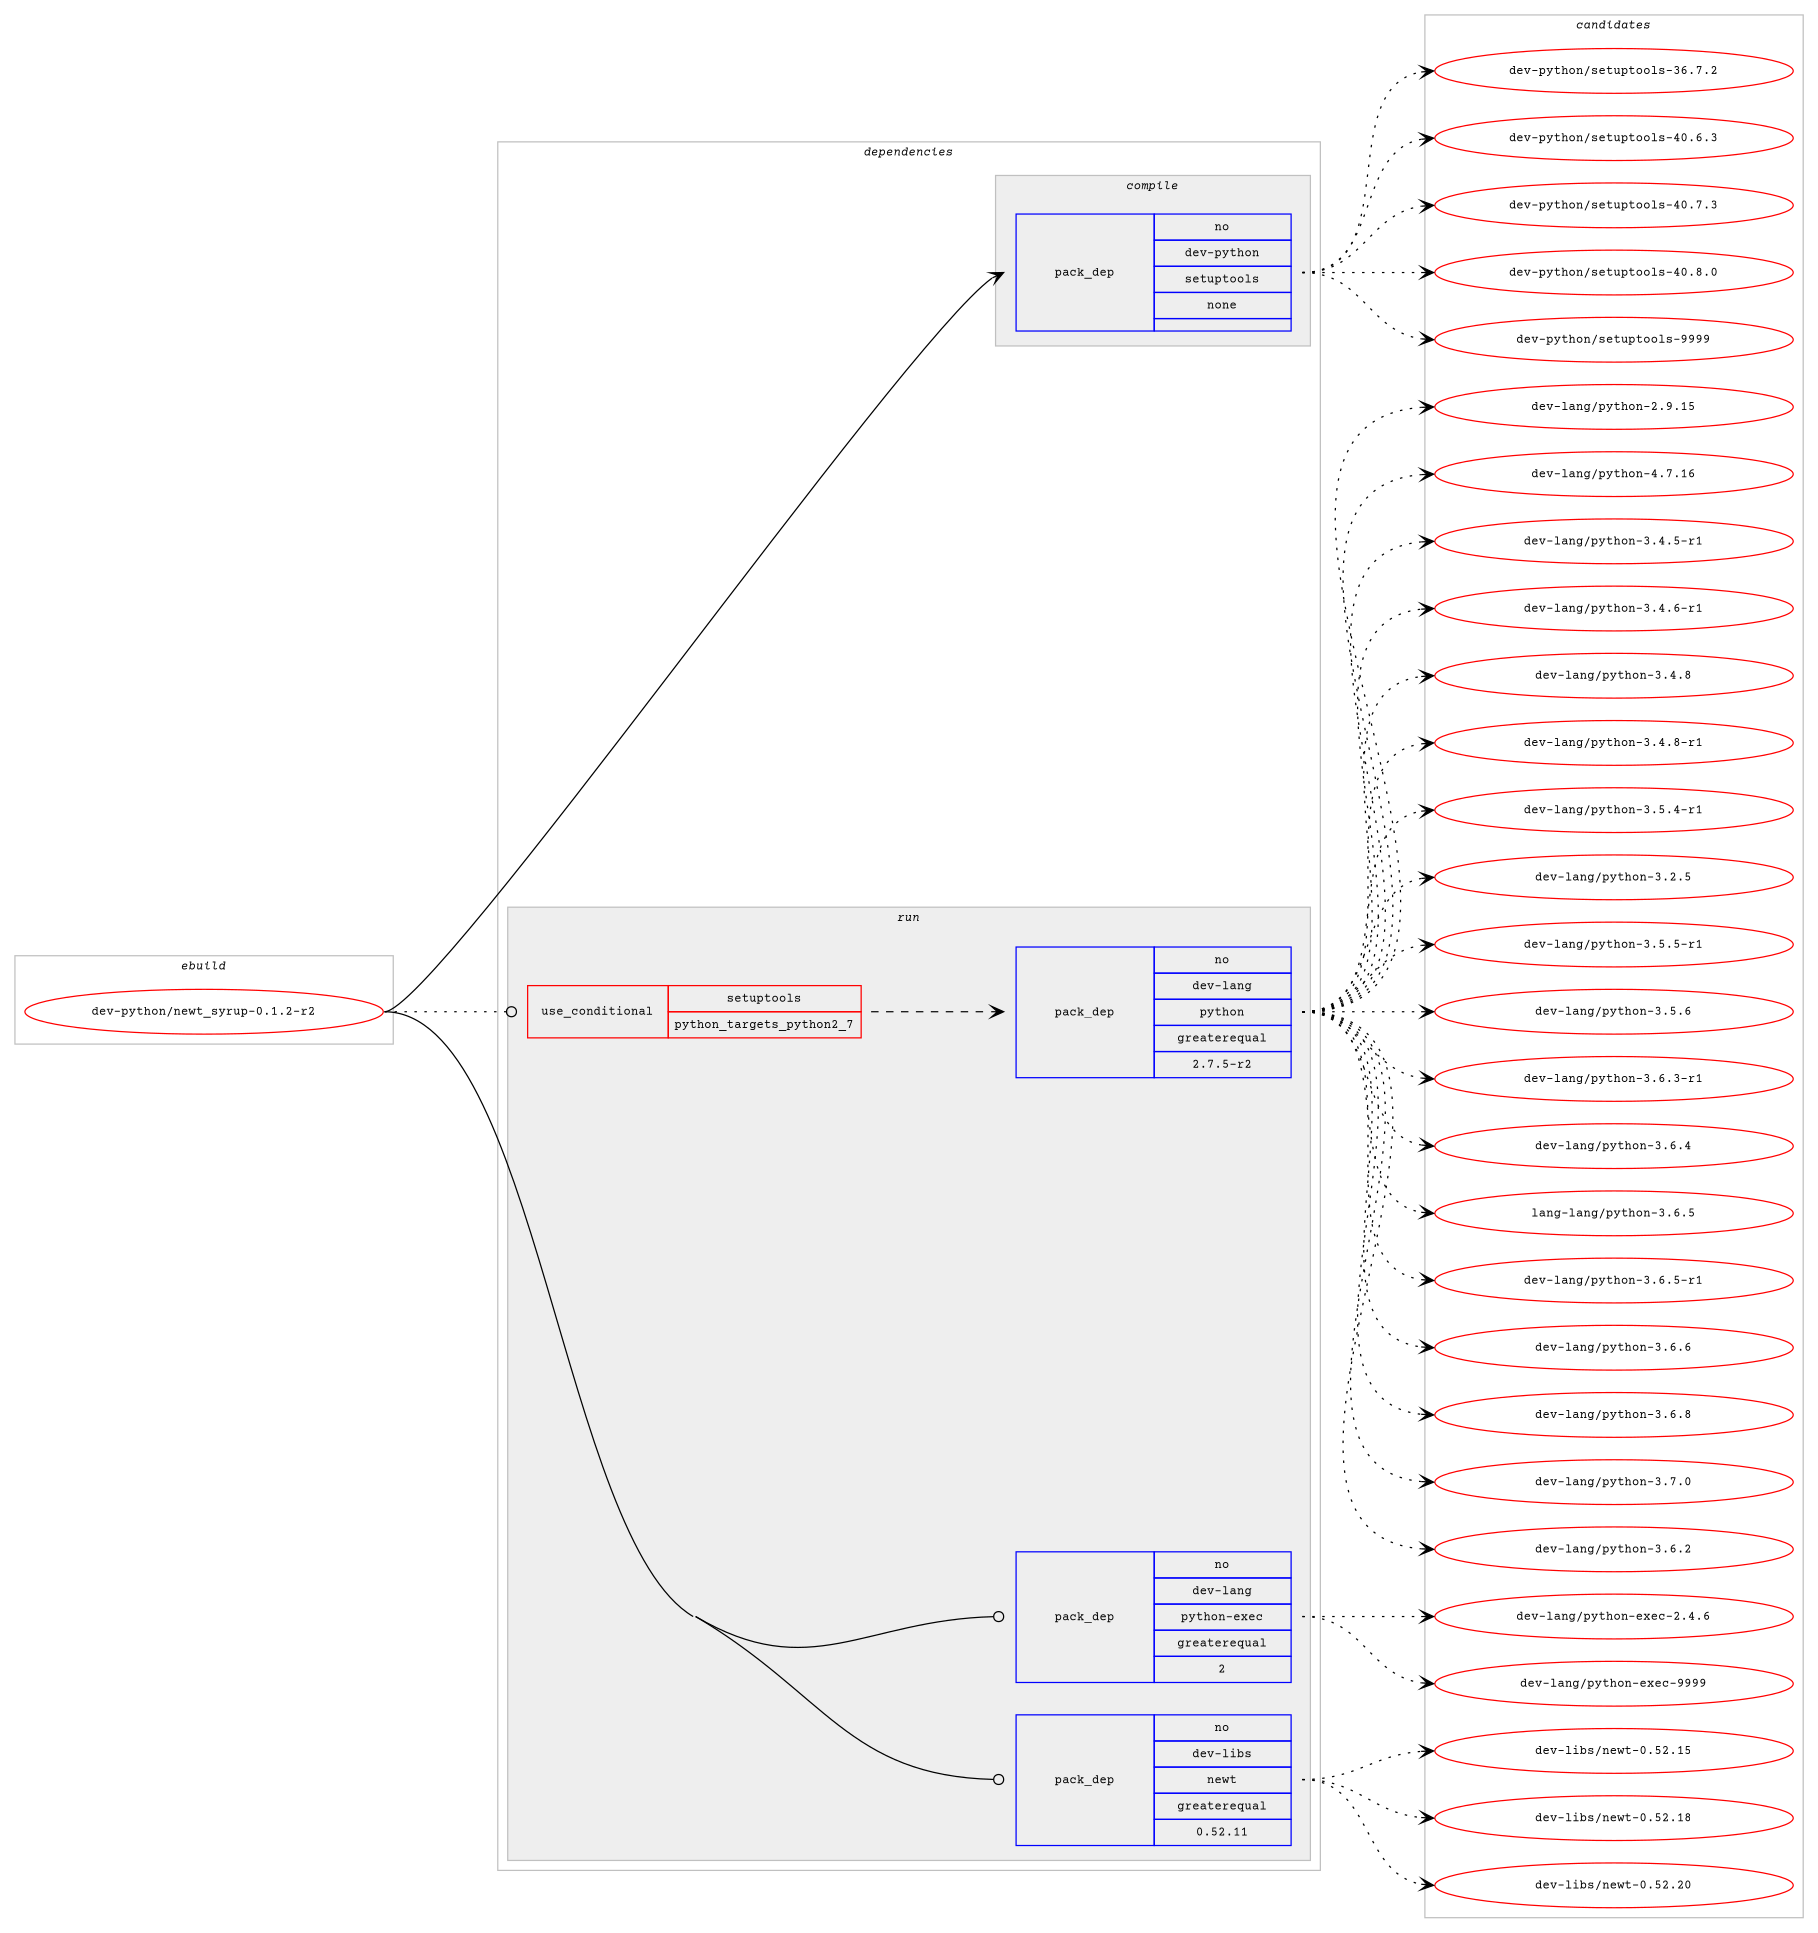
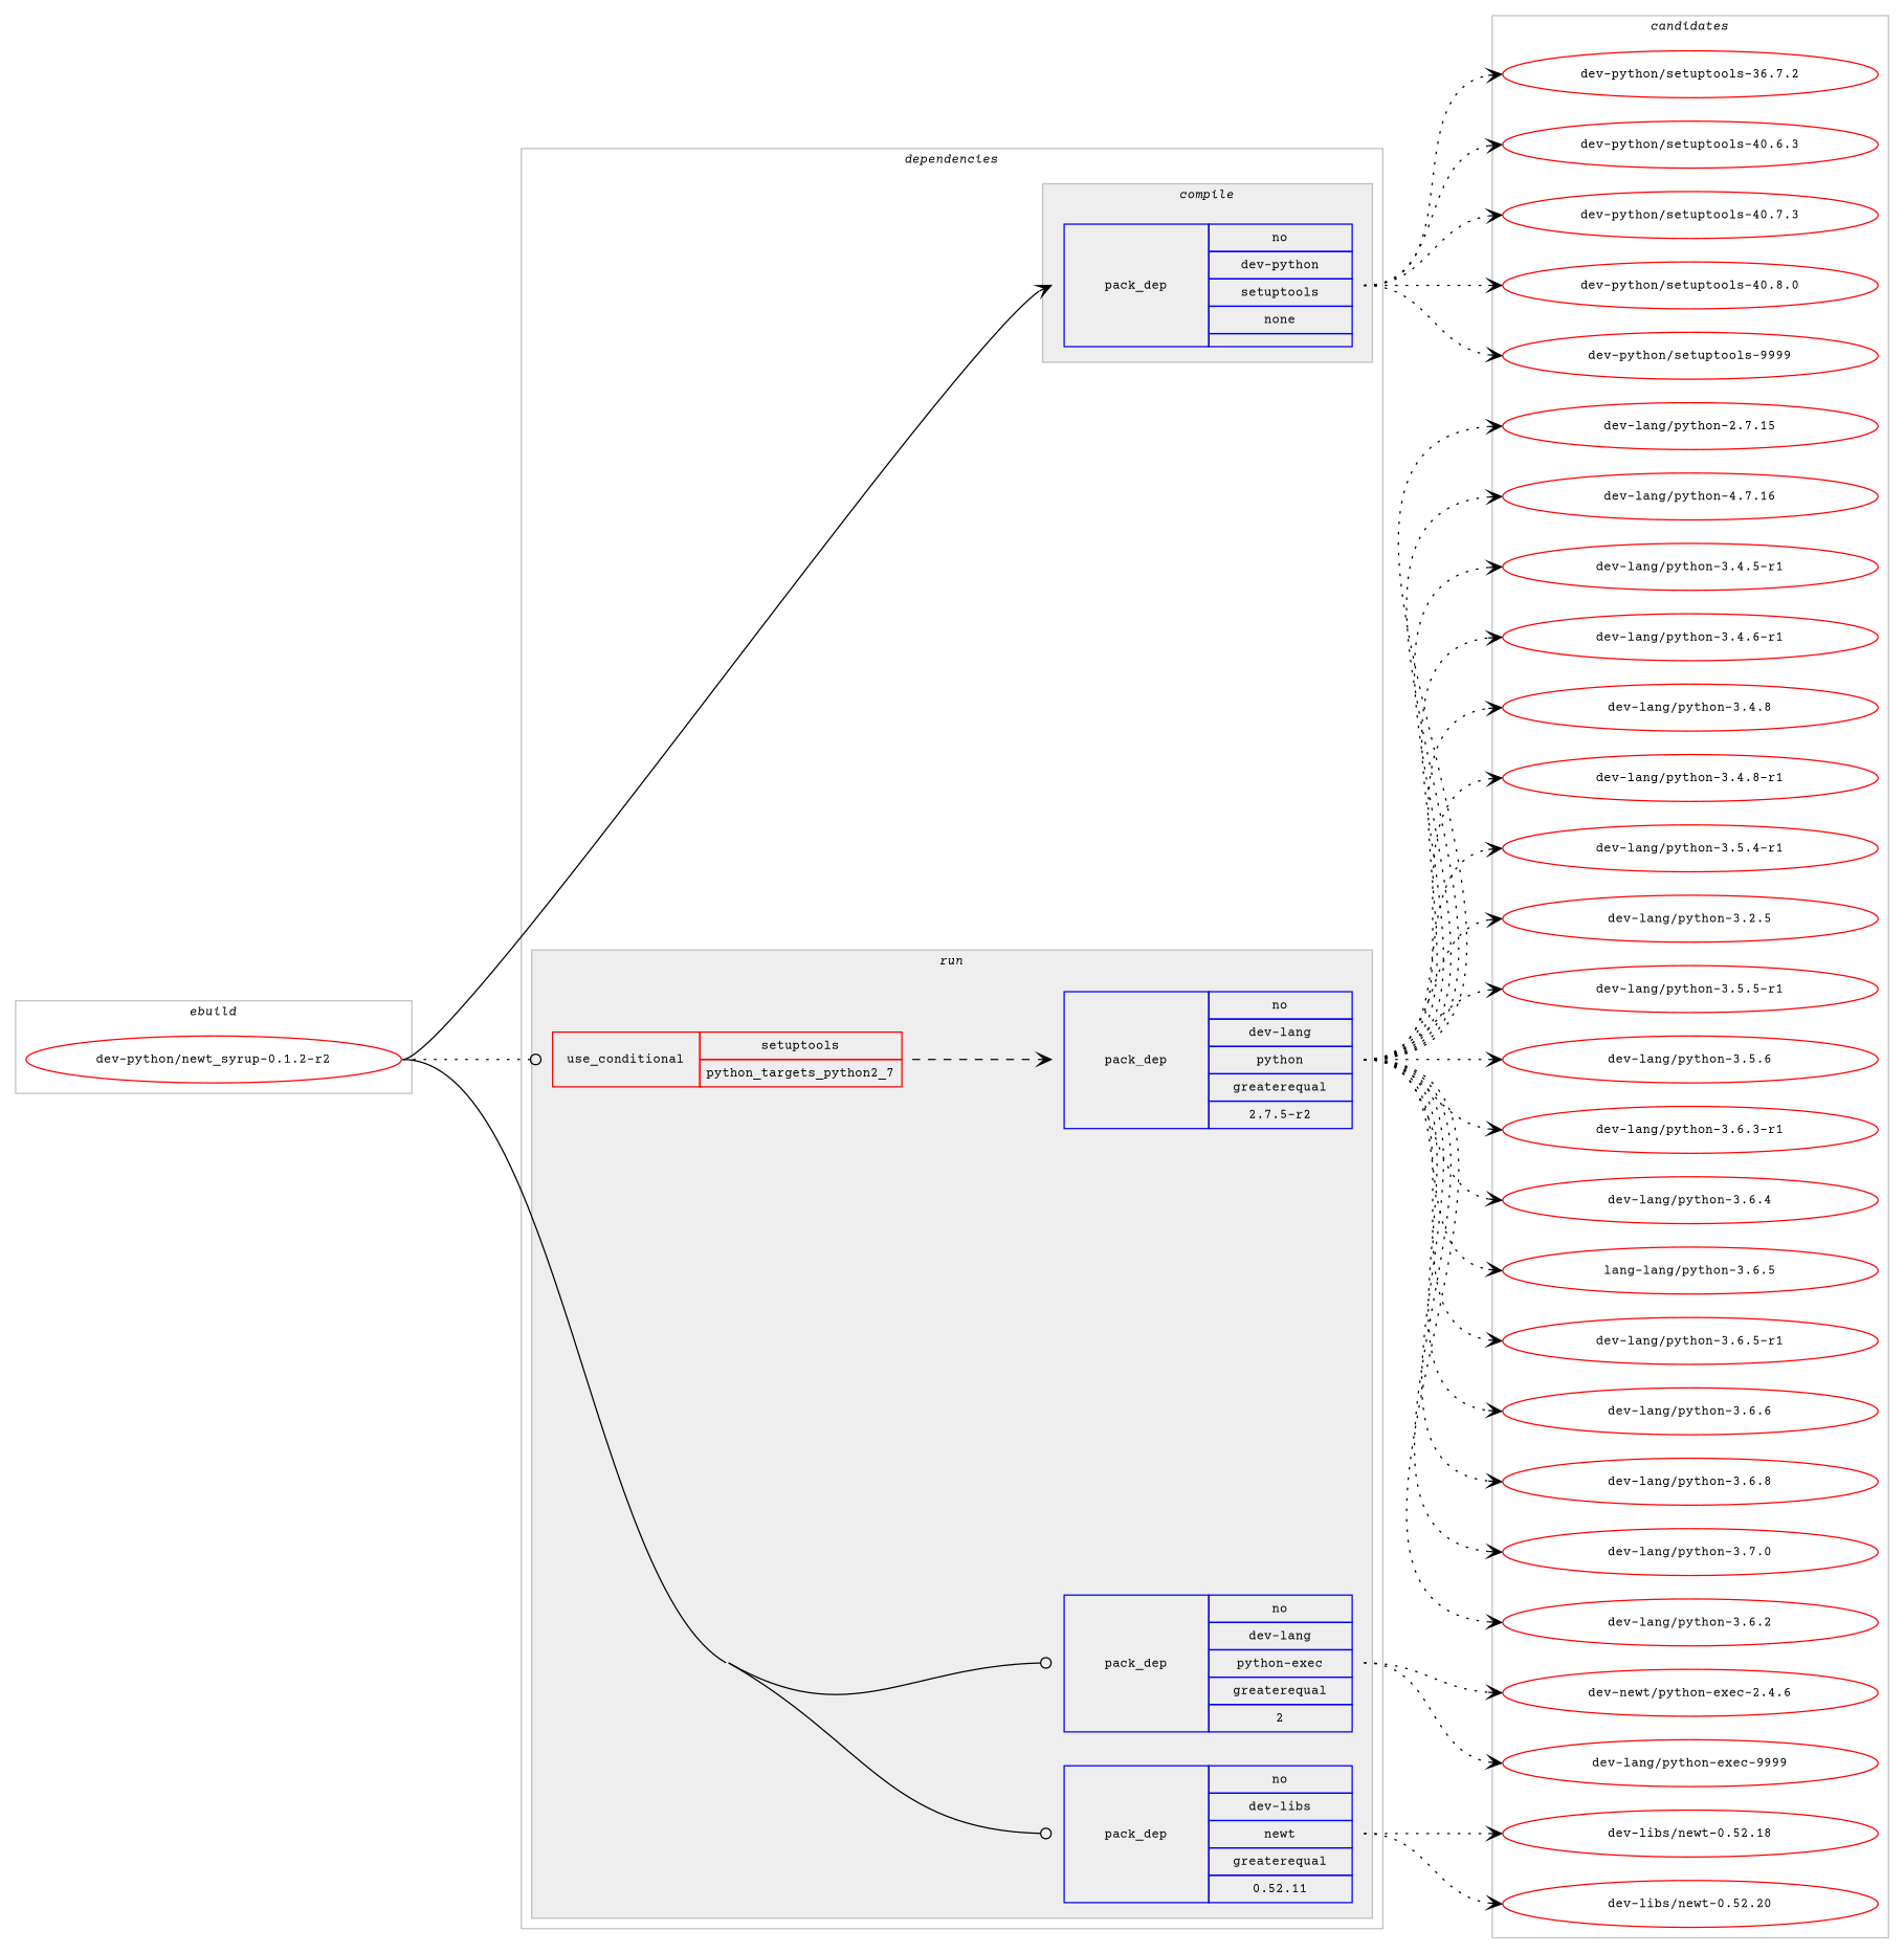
  digraph {
    compound=true
    concentrate=true
    fontname="Courier Prime"
    fontsize=10
    newrank=true
    rankdir=LR
    ranksep=1.5
    node [color=red fontname="Courier Prime" fontsize=10]
    edge [arrowhead=vee fontname="Courier Prime" headport=w style=dotted tailport=e weight=100]
    n1 [label="dev-python/newt_syrup-0.1.2-r2" width=4]
    n2 [color=blue label=<<TABLE BORDER="0" CELLBORDER="1" CELLSPACING="0" CELLPADDING="4" WIDTH="220"><TR><TD ROWSPAN="6" CELLPADDING="30">pack_dep</TD></TR><TR><TD WIDTH="110">no</TD></TR><TR><TD>dev-python</TD></TR><TR><TD>setuptools</TD></TR><TR><TD>none</TD></TR><TR><TD></TD></TR></TABLE>> shape=none]
    n3 [color=blue label=<<TABLE BORDER="0" CELLBORDER="1" CELLSPACING="0" CELLPADDING="4" WIDTH="220"><TR><TD ROWSPAN="6" CELLPADDING="30">pack_dep</TD></TR><TR><TD WIDTH="110">no</TD></TR><TR><TD>dev-lang</TD></TR><TR><TD>python</TD></TR><TR><TD>greaterequal</TD></TR><TR><TD>2.7.5-r2</TD></TR></TABLE>> shape=none]
    n4 [label=<<TABLE BORDER="0" CELLBORDER="1" CELLSPACING="0" CELLPADDING="4"><TR><TD ROWSPAN="3" CELLPADDING="10">use_conditional</TD></TR><TR><TD>setuptools</TD></TR><TR><TD>python_targets_python2_7</TD></TR></TABLE>> shape=none]
    n5 [color=blue label=<<TABLE BORDER="0" CELLBORDER="1" CELLSPACING="0" CELLPADDING="4" WIDTH="220"><TR><TD ROWSPAN="6" CELLPADDING="30">pack_dep</TD></TR><TR><TD WIDTH="110">no</TD></TR><TR><TD>dev-lang</TD></TR><TR><TD>python-exec</TD></TR><TR><TD>greaterequal</TD></TR><TR><TD>2</TD></TR></TABLE>> shape=none]
    n6 [color=blue label=<<TABLE BORDER="0" CELLBORDER="1" CELLSPACING="0" CELLPADDING="4" WIDTH="220"><TR><TD ROWSPAN="6" CELLPADDING="30">pack_dep</TD></TR><TR><TD WIDTH="110">no</TD></TR><TR><TD>dev-libs</TD></TR><TR><TD>newt</TD></TR><TR><TD>greaterequal</TD></TR><TR><TD>0.52.11</TD></TR></TABLE>> shape=none]
    n7 [label="dev-python/setuptools-36.7.2" width=4]
    n8 [label="dev-python/setuptools-40.6.3" width=4]
    n9 [label="dev-python/setuptools-40.7.3" width=4]
    n10 [label="dev-python/setuptools-40.8.0" width=4]
    n11 [label="dev-python/setuptools-9999" width=4]
-   n12 [label="dev-lang/python-2.9.15" width=4]
+   n12 [label="dev-lang/python-2.7.15" width=4]
    n13 [label="dev-lang/python-4.7.16" width=4]
    n14 [label="dev-lang/python-3.4.5-r1" width=4]
    n15 [label="dev-lang/python-3.4.6-r1" width=4]
    n16 [label="dev-lang/python-3.4.8" width=4]
    n17 [label="dev-lang/python-3.4.8-r1" width=4]
    n18 [label="dev-lang/python-3.5.4-r1" width=4]
    n19 [label="dev-lang/python-3.2.5" width=4]
    n20 [label="dev-lang/python-3.5.5-r1" width=4]
    n21 [label="dev-lang/python-3.5.6" width=4]
    n22 [label="dev-lang/python-3.6.3-r1" width=4]
    n23 [label="dev-lang/python-3.6.4" width=4]
    n24 [label="lang-lang/python-3.6.5" width=4]
    n25 [label="dev-lang/python-3.6.5-r1" width=4]
    n26 [label="dev-lang/python-3.6.6" width=4]
    n27 [label="dev-lang/python-3.6.8" width=4]
    n28 [label="dev-lang/python-3.7.0" width=4]
    n29 [label="dev-lang/python-3.6.2" width=4]
-   n30 [label="dev-lang/python-exec-2.4.6" width=4]
+   n30 [label="dev-newt/python-exec-2.4.6" width=4]
    n31 [label="dev-lang/python-exec-9999" width=4]
-   n32 [label="dev-libs/newt-0.52.15" width=4]
    n33 [label="dev-libs/newt-0.52.18" width=4]
    n34 [label="dev-libs/newt-0.52.20" width=4]
    subgraph cluster_1 {
      color=gray
      label=<<i>ebuild</i>>
      rank=same
      n1
    }
    subgraph cluster_2 {
      color=gray
      label=<<i>dependencies</i>>
      subgraph cluster_3 {
        color=gray
        fillcolor="#eeeeee"
        label=<<i>compile</i>>
        style=filled
        subgraph sub_4 {
          color=gray
          fillcolor="#eeeeee"
          label=<<i>compile</i>>
          style=filled
          n2
        }
      }
      subgraph cluster_5 {
        color=gray
        fillcolor="#eeeeee"
        label=<<i>compile and run</i>>
        style=filled
      }
      subgraph cluster_6 {
        color=gray
        fillcolor="#eeeeee"
        label=<<i>run</i>>
        style=filled
        subgraph sub_7 {
          color=gray
          fillcolor="#eeeeee"
          label=<<i>run</i>>
          style=filled
          n4
          subgraph sub_8 {
            color=gray
            fillcolor="#eeeeee"
            label=<<i>run</i>>
            style=filled
            n3
          }
        }
        subgraph sub_9 {
          color=gray
          fillcolor="#eeeeee"
          label=<<i>run</i>>
          style=filled
          n5
        }
        subgraph sub_10 {
          color=gray
          fillcolor="#eeeeee"
          label=<<i>run</i>>
          style=filled
          n6
        }
      }
    }
    subgraph cluster_11 {
      color=gray
      label=<<i>candidates</i>>
      rank=same
      subgraph sub_12 {
        color=black
        label=<<i>candidates</i>>
        nodesep=1
        rank=same
        n7
        n8
        n9
        n10
        n11
      }
      subgraph sub_13 {
        color=black
        label=<<i>candidates</i>>
        nodesep=1
        rank=same
        n12
        n13
        n14
        n15
        n16
        n17
        n18
        n19
        n20
        n21
        n22
        n23
        n24
        n25
        n26
        n27
        n28
        n29
      }
      subgraph sub_14 {
        color=black
        label=<<i>candidates</i>>
        nodesep=1
        rank=same
        n30
        n31
      }
      subgraph sub_15 {
        color=black
        label=<<i>candidates</i>>
        nodesep=1
        rank=same
-       n32
        n33
        n34
      }
    }
    n1 -> n2 [style=solid weight=20]
    n1 -> n4 [arrowhead=odot weight=20]
    n1 -> n5 [arrowhead=odot style=solid weight=20]
    n1 -> n6 [arrowhead=odot style=solid weight=20]
    n2 -> n7
    n2 -> n8
    n2 -> n9
    n2 -> n10
    n2 -> n11
    n3 -> n12
    n3 -> n13
    n3 -> n14
    n3 -> n15
    n3 -> n16
    n3 -> n17
    n3 -> n18
    n3 -> n19
    n3 -> n20
    n3 -> n21
    n3 -> n22
    n3 -> n23
    n3 -> n24
    n3 -> n25
    n3 -> n26
    n3 -> n27
    n3 -> n28
    n3 -> n29
    n4 -> n3 [style=dashed weight=20]
    n5 -> n30
    n5 -> n31
-   n6 -> n32
    n6 -> n33
    n6 -> n34
  }
